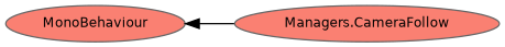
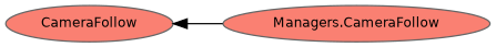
  digraph {
    rankdir=LR
    node [color=gray40 fillcolor=salmon fontname=Helvetica fontsize=10 shape=ellipse style=filled]
    n1 [fontcolor=black height=0.2 label="Managers.CameraFollow" width=0.4]
-   n2 [height=0.2 label=MonoBehaviour width=0.4]
+   n2 [height=0.2 label=CameraFollow width=0.4]
    n2 -> n1 [color=black dir=back fontname=Helvetica fontsize=10 labelfontname=Helvetica labelfontsize=10 style=solid]
  }
